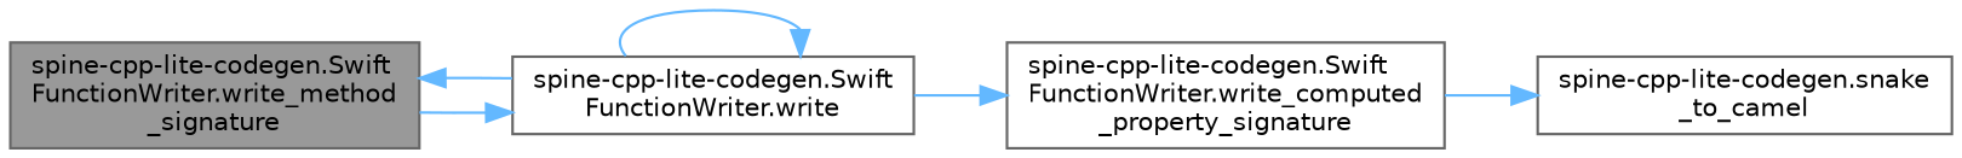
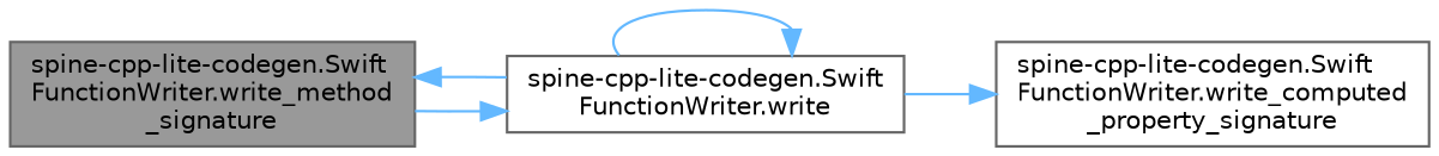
  digraph {
    rankdir=LR
    node [color=grey40 fillcolor=white fontname=Helvetica fontsize=10 shape=box style=filled]
    edge [color=steelblue1 fontname=Helvetica fontsize=10 labelfontname=Helvetica labelfontsize=10 style=solid]
    n1 [color=gray40 fillcolor=grey60 fontcolor=black height=0.2 label="spine-cpp-lite-codegen.Swift\lFunctionWriter.write_method\l_signature" width=0.4]
    n2 [height=0.2 label="spine-cpp-lite-codegen.Swift\lFunctionWriter.write" width=0.4]
    n3 [height=0.2 label="spine-cpp-lite-codegen.Swift\lFunctionWriter.write_computed\l_property_signature" width=0.4]
-   n4 [height=0.2 label="spine-cpp-lite-codegen.snake\l_to_camel" width=0.4]
    n1 -> n2
    n2 -> n1
    n2 -> n2
    n2 -> n3
-   n3 -> n4
  }
